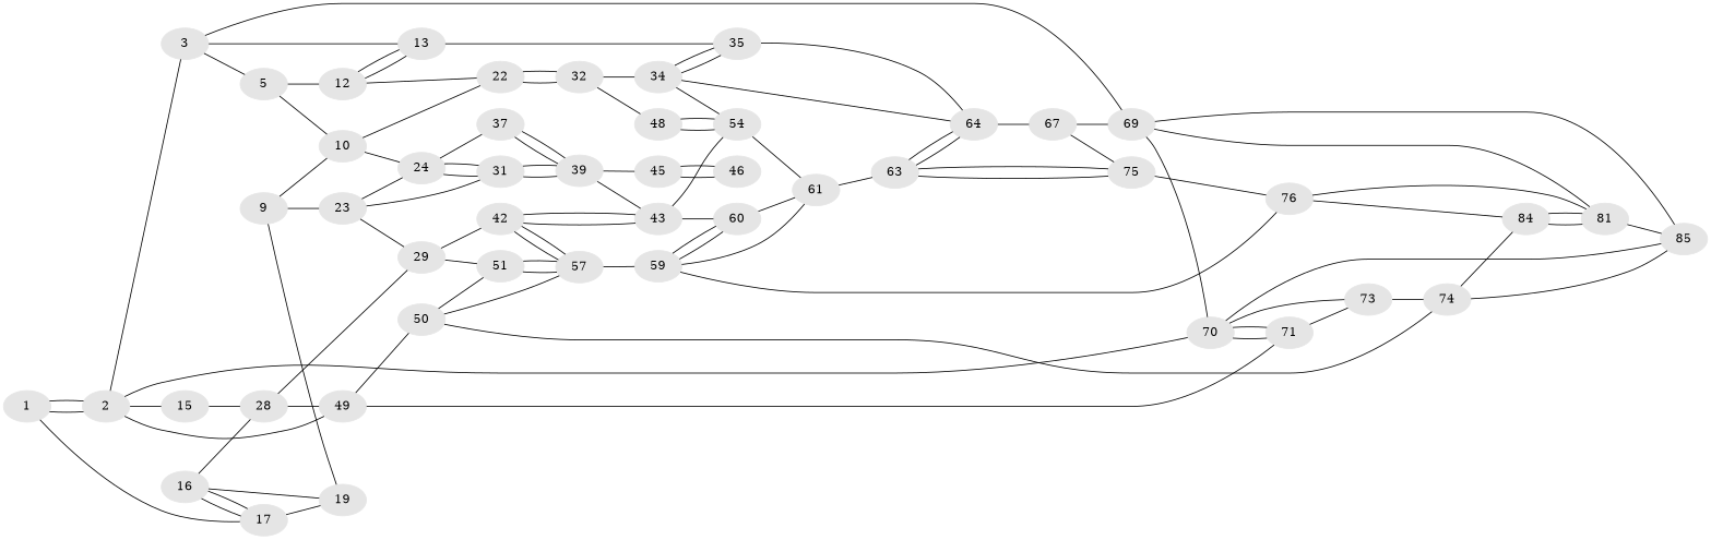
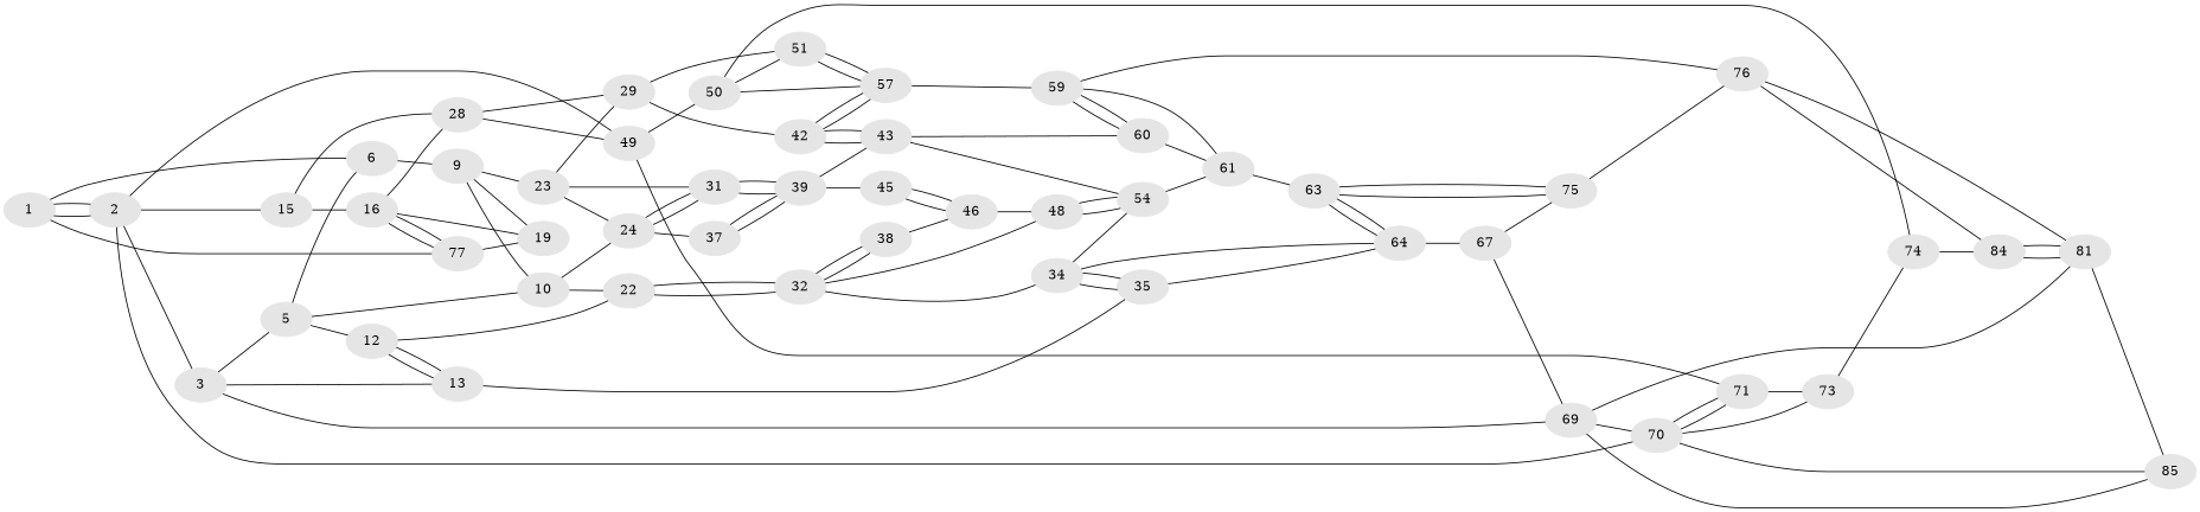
  graph {
    rankdir=LR
    node [color=gray90 style=filled]
    1 [super="+7"]
    2 [super="+14"]
-   17 [super="+18"]
+   6 [super="+8"]
+   17 [super="+18" label=77]
    3 [super="+4"]
    15
    49 [super="+52"]
    70 [super="+84"]
    9 [super="+20"]
    19 [super="+26"]
    5 [super="+11"]
    13 [super="+36"]
    69 [super="+83"]
    16 [super="+27"]
    28 [super="+40"]
    50 [super="+72"]
    71
    85 [super="+86"]
    73
    10 [super="+21"]
    12
    35
    81 [super="+82"]
    22
    24 [super="+25"]
    23 [super="+30"]
    29 [super="+41"]
    31
    32 [super="+33"]
    37
    64 [super="+65"]
    34 [super="+56"]
+   38
    48
    42
    51
    39 [super="+44"]
    43 [super="+53"]
    57 [super="+58"]
    45
    54 [super="+55"]
    46 [super="+47"]
    61 [super="+62"]
    67 [super="+68"]
    60
    59 [super="+66"]
    74 [super="+79"]
    n48 [label=84]
    63
    76 [super="+77"]
    75 [super="+78"]
    1 -- 2
    1 -- 2
+   1 -- 6
    1 -- 17
    2 -- 3
    2 -- 15
    2 -- 49
    2 -- 70
+   6 -- 9
    17 -- 19 [weight=2]
    3 -- 5
    3 -- 13 [weight=2]
    3 -- 69
+   15 -- 16
    15 -- 28
    49 -- 50
    49 -- 71
    70 -- 71
    70 -- 71
    70 -- 85
    70 -- 73
    9 -- 19
    9 -- 10
    9 -- 23
+   5 -- 6
    5 -- 10
    5 -- 12
    13 -- 35
    69 -- 70
    69 -- 85
    69 -- 81
    16 -- 17
    16 -- 17
    16 -- 19
    16 -- 28
    28 -- 49
    28 -- 29
    50 -- 51
    50 -- 57
    50 -- 74
    71 -- 73
    73 -- 74
    10 -- 22
    10 -- 24
    12 -- 13
    12 -- 13
    12 -- 22
    35 -- 64
    81 -- 85
    22 -- 32
    22 -- 32
    24 -- 31
    24 -- 31
    24 -- 37
    23 -- 24
    23 -- 29
    23 -- 31
    29 -- 42
    29 -- 51
    31 -- 39
    31 -- 39
    32 -- 34
+   32 -- 38
+   32 -- 38
    32 -- 48
    37 -- 39
    37 -- 39
    64 -- 67
    34 -- 35
    34 -- 35
    34 -- 64
    34 -- 54
+   38 -- 46
    48 -- 54
    48 -- 54
    42 -- 43
    42 -- 43
    42 -- 57
    42 -- 57
    51 -- 57
    51 -- 57
    39 -- 43
    39 -- 45
    43 -- 54
    43 -- 60
    57 -- 59
    45 -- 46 [weight=2]
    45 -- 46
    54 -- 61
+   46 -- 48
    61 -- 63
    67 -- 69
    67 -- 75 [weight=2]
    60 -- 61
    59 -- 61
    59 -- 60
    59 -- 60
    59 -- 76
-   74 -- 85
    74 -- n48
    n48 -- 81
    n48 -- 81
    63 -- 64
    63 -- 64
    63 -- 75
    63 -- 75
    76 -- 81
    76 -- n48
    75 -- 76
  }
